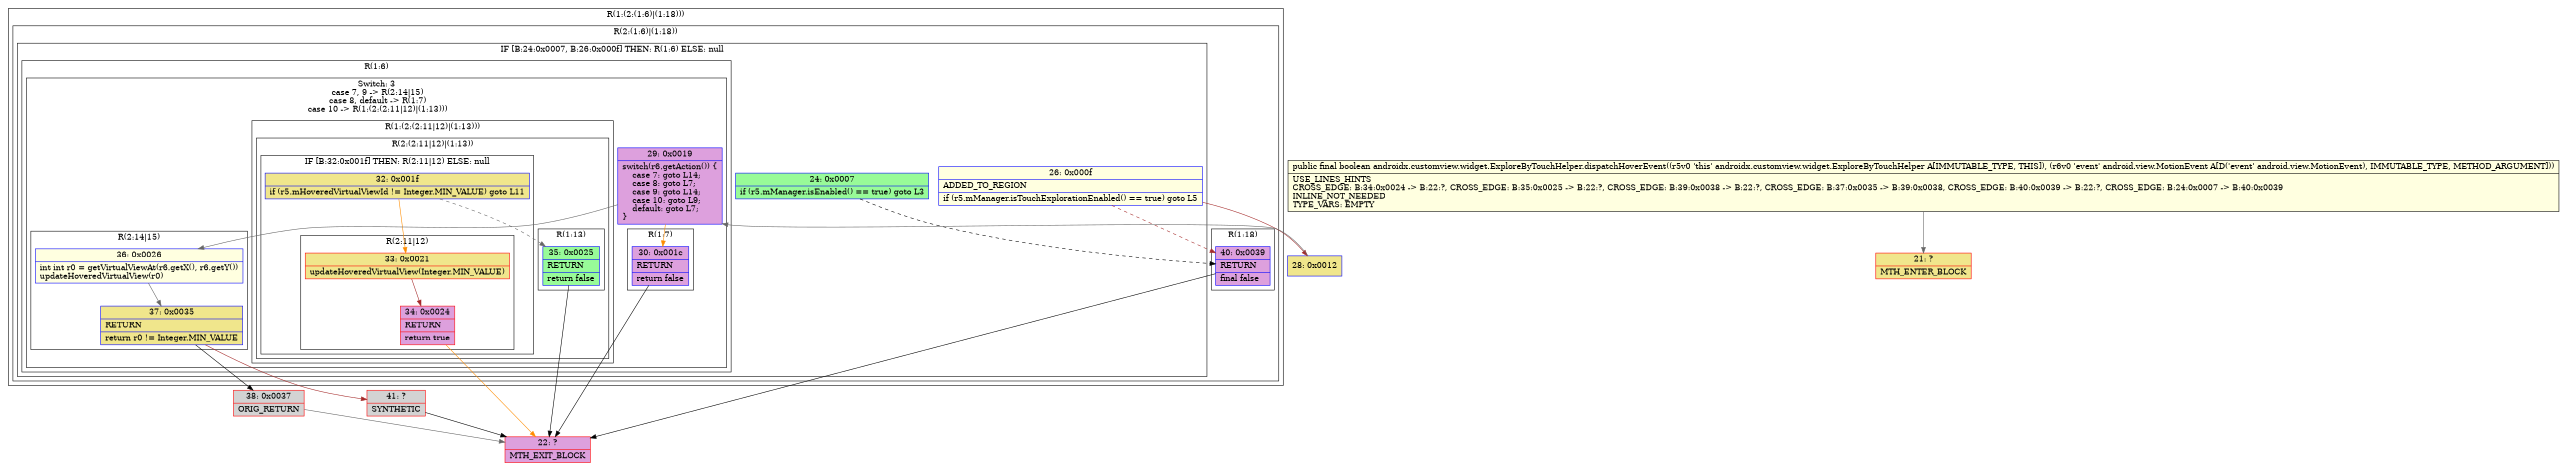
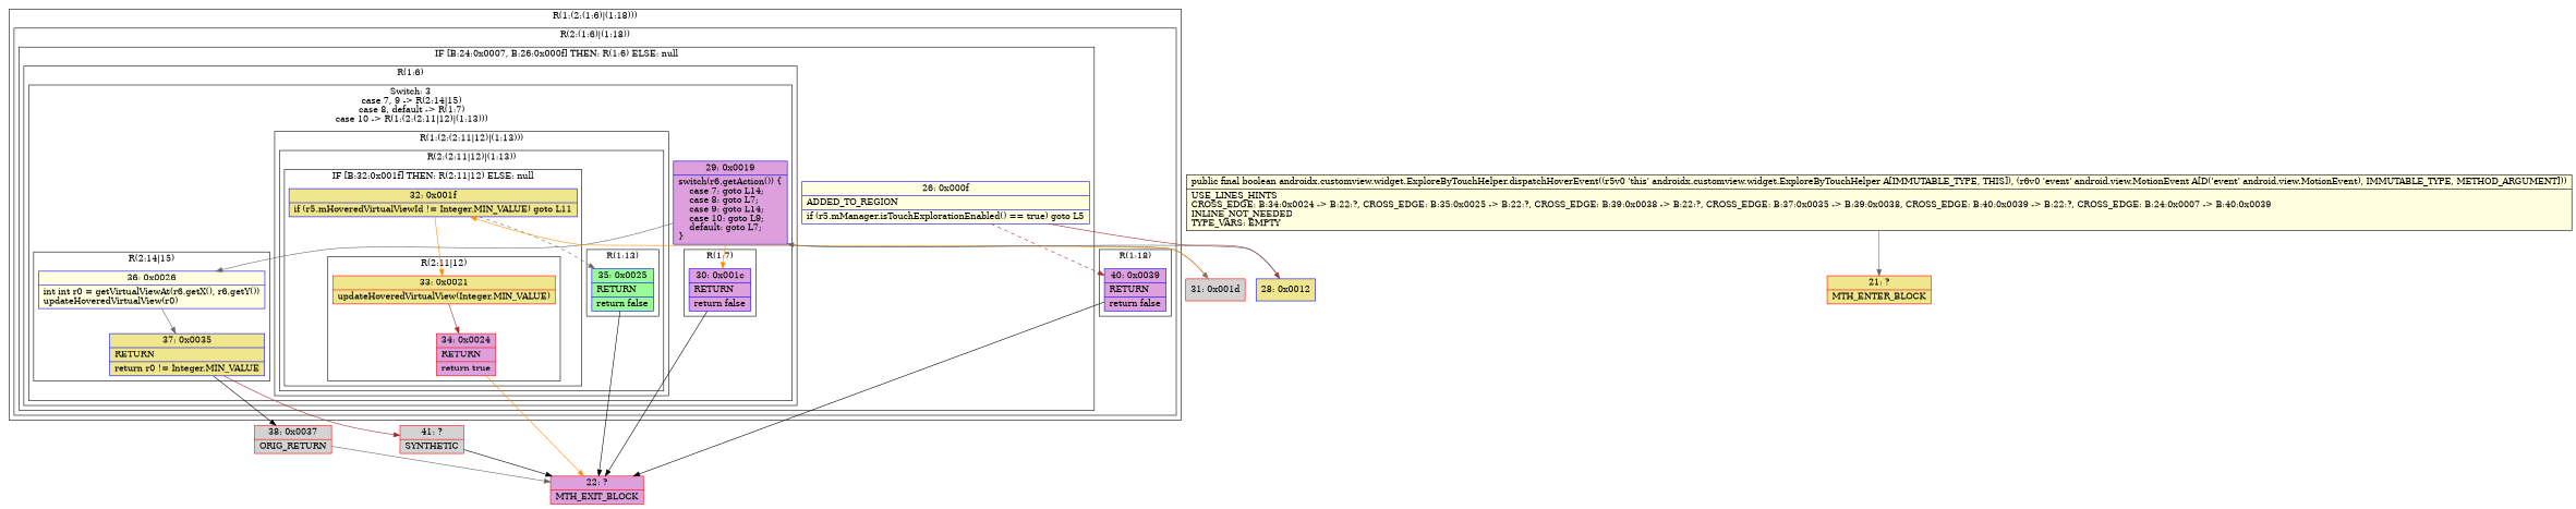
  digraph {
    node [color=blue fillcolor=khaki shape=record style=filled]
    edge [color=gray40]
    n1 [fillcolor=lightyellow label="{36\:\ 0x0026|int int r0 = getVirtualViewAt(r6.getX(), r6.getY())\lupdateHoveredVirtualView(r0)\l}"]
    n2 [label="{37\:\ 0x0035|RETURN\l|return r0 != Integer.MIN_VALUE\l}"]
    n3 [fillcolor=plum label="{30\:\ 0x001c|RETURN\l|return false\l}"]
    n4 [color=red label="{33\:\ 0x0021|updateHoveredVirtualView(Integer.MIN_VALUE)\l}"]
    n5 [color=red fillcolor=plum label="{34\:\ 0x0024|RETURN\l|return true\l}"]
    n6 [label="{32\:\ 0x001f|if (r5.mHoveredVirtualViewId != Integer.MIN_VALUE) goto L11\l}"]
    n7 [fillcolor=palegreen label="{35\:\ 0x0025|RETURN\l|return false\l}"]
    n8 [fillcolor=plum label="{29\:\ 0x0019|switch(r6.getAction()) \{\l    case 7: goto L14;\l    case 8: goto L7;\l    case 9: goto L14;\l    case 10: goto L9;\l    default: goto L7;\l\}\l}"]
-   n9 [fillcolor=palegreen label="{24\:\ 0x0007|if (r5.mManager.isEnabled() == true) goto L3\l}"]
    n10 [fillcolor=lightyellow label="{26\:\ 0x000f|ADDED_TO_REGION\l|if (r5.mManager.isTouchExplorationEnabled() == true) goto L5\l}"]
-   n11 [fillcolor=plum label="{40\:\ 0x0039|RETURN\l|final false\l}"]
+   n11 [fillcolor=plum label="{40\:\ 0x0039|RETURN\l|return false\l}"]
    n12 [color=red fillcolor=lightgrey label="{38\:\ 0x0037|ORIG_RETURN\l}"]
    n13 [color=red fillcolor=lightgrey label="{41\:\ ?|SYNTHETIC\l}"]
    n14 [color=red fillcolor=plum label="{22\:\ ?|MTH_EXIT_BLOCK\l}"]
+   n15 [color=red fillcolor=lightgrey label="{31\:\ 0x001d}"]
    n16 [label="{28\:\ 0x0012}"]
    n17 [color=red label="{21\:\ ?|MTH_ENTER_BLOCK\l}"]
    n18 [fillcolor=lightyellow label="{public final boolean androidx.customview.widget.ExploreByTouchHelper.dispatchHoverEvent((r5v0 'this' androidx.customview.widget.ExploreByTouchHelper A[IMMUTABLE_TYPE, THIS]), (r6v0 'event' android.view.MotionEvent A[D('event' android.view.MotionEvent), IMMUTABLE_TYPE, METHOD_ARGUMENT]))  | USE_LINES_HINTS\lCROSS_EDGE: B:34:0x0024 \-\> B:22:?, CROSS_EDGE: B:35:0x0025 \-\> B:22:?, CROSS_EDGE: B:39:0x0038 \-\> B:22:?, CROSS_EDGE: B:37:0x0035 \-\> B:39:0x0038, CROSS_EDGE: B:40:0x0039 \-\> B:22:?, CROSS_EDGE: B:24:0x0007 \-\> B:40:0x0039\lINLINE_NOT_NEEDED\lTYPE_VARS: EMPTY\l}" color=""]
    subgraph cluster_1 {
      label="R(1:(2:(1:6)|(1:18)))"
      subgraph cluster_2 {
        label="R(2:(1:6)|(1:18))"
        subgraph cluster_3 {
          label="IF [B:24:0x0007, B:26:0x000f] THEN: R(1:6) ELSE: null"
-         n9
          n10
          subgraph cluster_4 {
            label="R(1:6)"
            subgraph cluster_5 {
              label="Switch: 3\n case 7, 9 -> R(2:14|15)\n case 8, default -> R(1:7)\n case 10 -> R(1:(2:(2:11|12)|(1:13)))"
              n8
              subgraph cluster_6 {
                label="R(2:14|15)"
                n1
                n2
              }
              subgraph cluster_7 {
                label="R(1:7)"
                n3
              }
              subgraph cluster_8 {
                label="R(1:(2:(2:11|12)|(1:13)))"
                subgraph cluster_9 {
                  label="R(2:(2:11|12)|(1:13))"
                  subgraph cluster_10 {
                    label="IF [B:32:0x001f] THEN: R(2:11|12) ELSE: null"
                    n6
                    subgraph cluster_11 {
                      label="R(2:11|12)"
                      n4
                      n5
                    }
                  }
                  subgraph cluster_12 {
                    label="R(1:13)"
                    n7
                  }
                }
              }
            }
          }
        }
        subgraph cluster_13 {
          label="R(1:18)"
          n11
        }
      }
    }
    n1 -> n2
    n2 -> n12 [color=black]
    n2 -> n13 [color=brown]
    n3 -> n14 [color=black]
    n4 -> n5 [color=brown]
    n5 -> n14 [color=darkorange]
    n6 -> n4 [color=darkorange]
    n6 -> n7 [style=dashed]
    n7 -> n14 [color=black]
    n8 -> n1
    n8 -> n3 [color=darkorange]
-   n9 -> n11 [color=black style=dashed]
+   n8 -> n15
    n10 -> n11 [color=brown style=dashed]
    n10 -> n16 [color=brown]
    n11 -> n14 [color=black]
    n12 -> n14
    n13 -> n14 [color=black]
+   n15 -> n6 [color=darkorange]
    n16 -> n8
    n18 -> n17
  }
